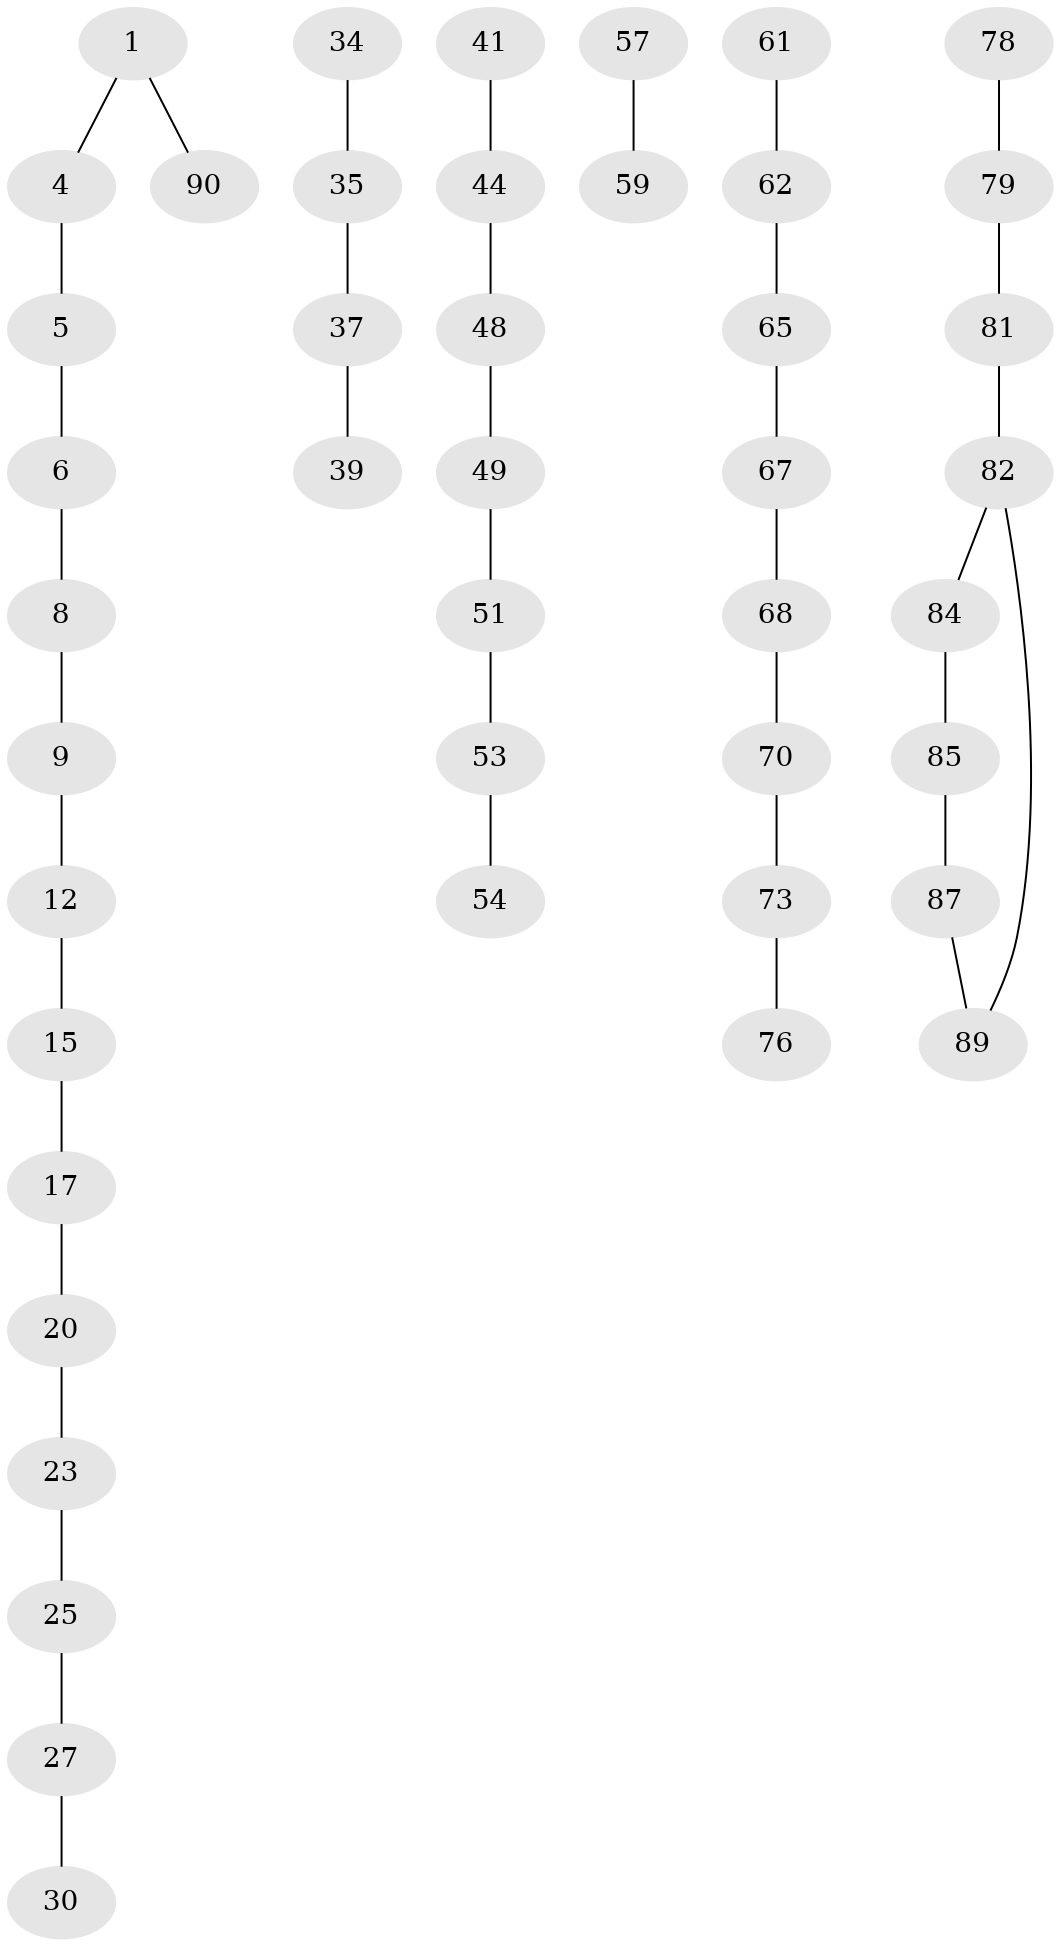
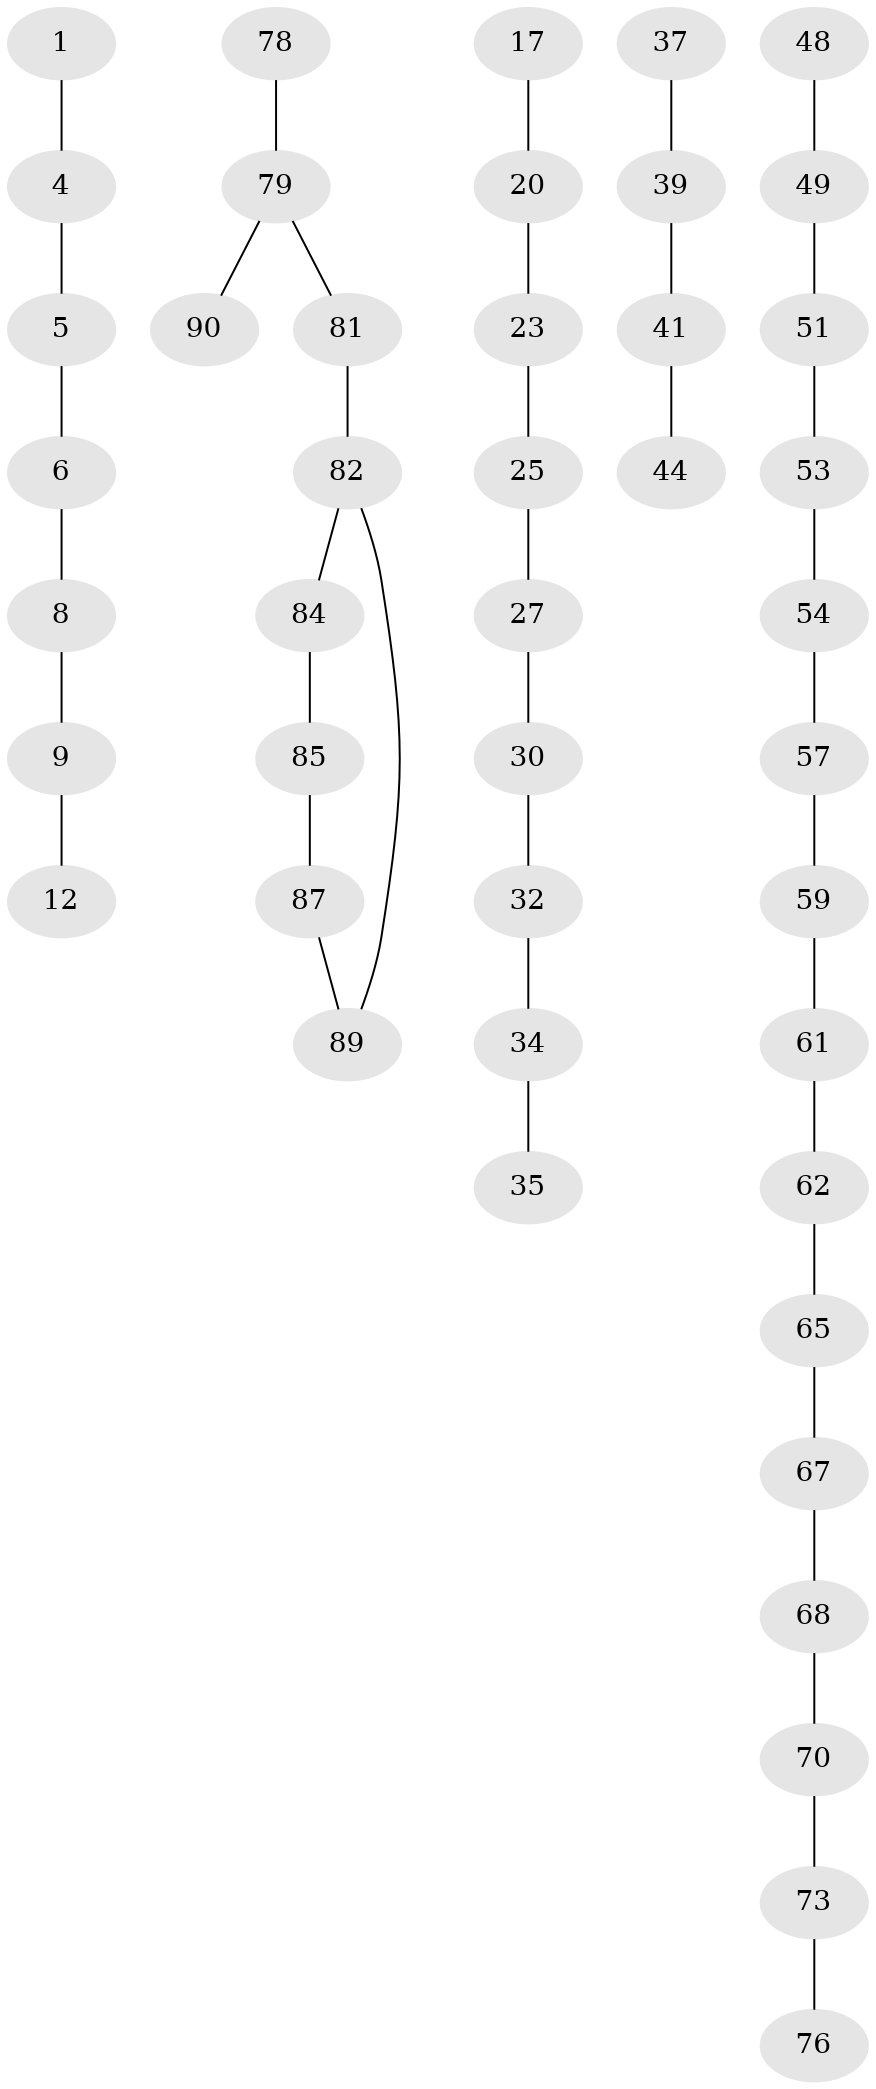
  graph {
    node [color=gray90 style=filled]
    1 [super="+2"]
    4
    90
    5
    6 [super="+7"]
    8
    9 [super="+10"]
    12 [super="+13"]
-   15 [super="+16"]
    17 [super="+18"]
    20 [super="+21"]
    23 [super="+24"]
    25 [super="+26"]
    27 [super="+28"]
    30 [super="+31"]
+   32 [super="+33"]
    34
    35 [super="+36"]
    37 [super="+38"]
    39 [super="+40"]
    41 [super="+42"]
    44 [super="+45"]
    48
    49 [super="+50"]
    51 [super="+52"]
    53
    54 [super="+55"]
    57 [super="+58"]
    59 [super="+60"]
    61
    62 [super="+63"]
    65 [super="+66"]
    67
    68 [super="+69"]
    70 [super="+71"]
    73 [super="+74"]
    76 [super="+77"]
    79 [super="+80"]
    78
    81
    82 [super="+83"]
    84
    85 [super="+86"]
    87 [super="+88"]
    89
    1 -- 4
-   1 -- 90
+   79 -- 90
    4 -- 5
    5 -- 6
    6 -- 8
    8 -- 9
    9 -- 12
-   12 -- 15
-   15 -- 17
    17 -- 20
    20 -- 23
    23 -- 25
    25 -- 27
    27 -- 30
+   30 -- 32
+   32 -- 34
    34 -- 35
-   35 -- 37
    37 -- 39
+   39 -- 41
    41 -- 44
-   44 -- 48
    48 -- 49
    49 -- 51
    51 -- 53
    53 -- 54
+   54 -- 57
    57 -- 59
+   59 -- 61
    61 -- 62
    62 -- 65
    65 -- 67
    67 -- 68
    68 -- 70
    70 -- 73
    73 -- 76
    79 -- 81
    78 -- 79
    81 -- 82
    82 -- 84
    84 -- 85
    85 -- 87
    87 -- 89
    89 -- 82
  }
